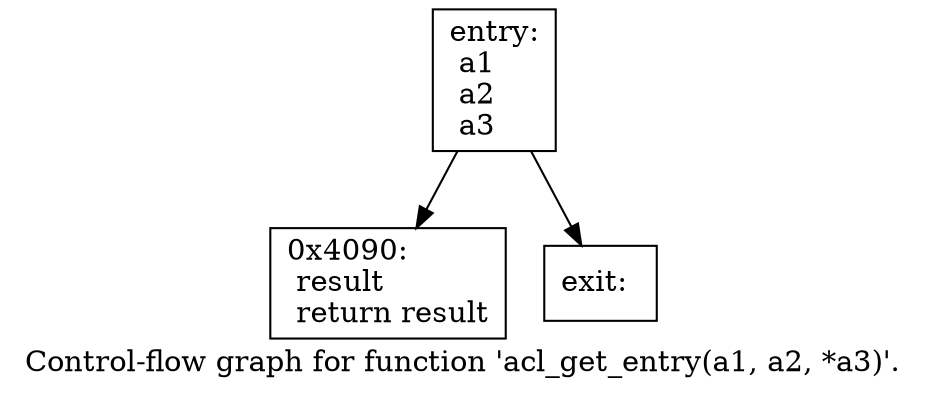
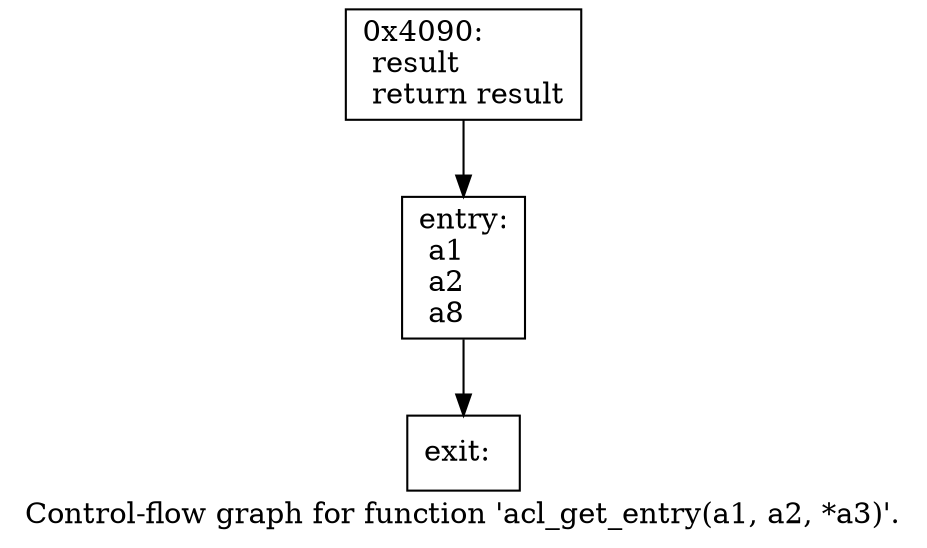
  digraph {
    label="Control-flow graph for function 'acl_get_entry(a1, a2, *a3)'."
    node [shape=record]
-   n1 [label="{entry:\l  a1\l  a2\l  a3\l}"]
+   n1 [label="{entry:\l  a1\l  a2\l  a8\l}"]
    n2 [label="{0x4090:\l  result\l  return result\l}"]
    n3 [label="{exit:\l}"]
-   n1 -> n2
+   n2 -> n1
    n1 -> n3
  }
